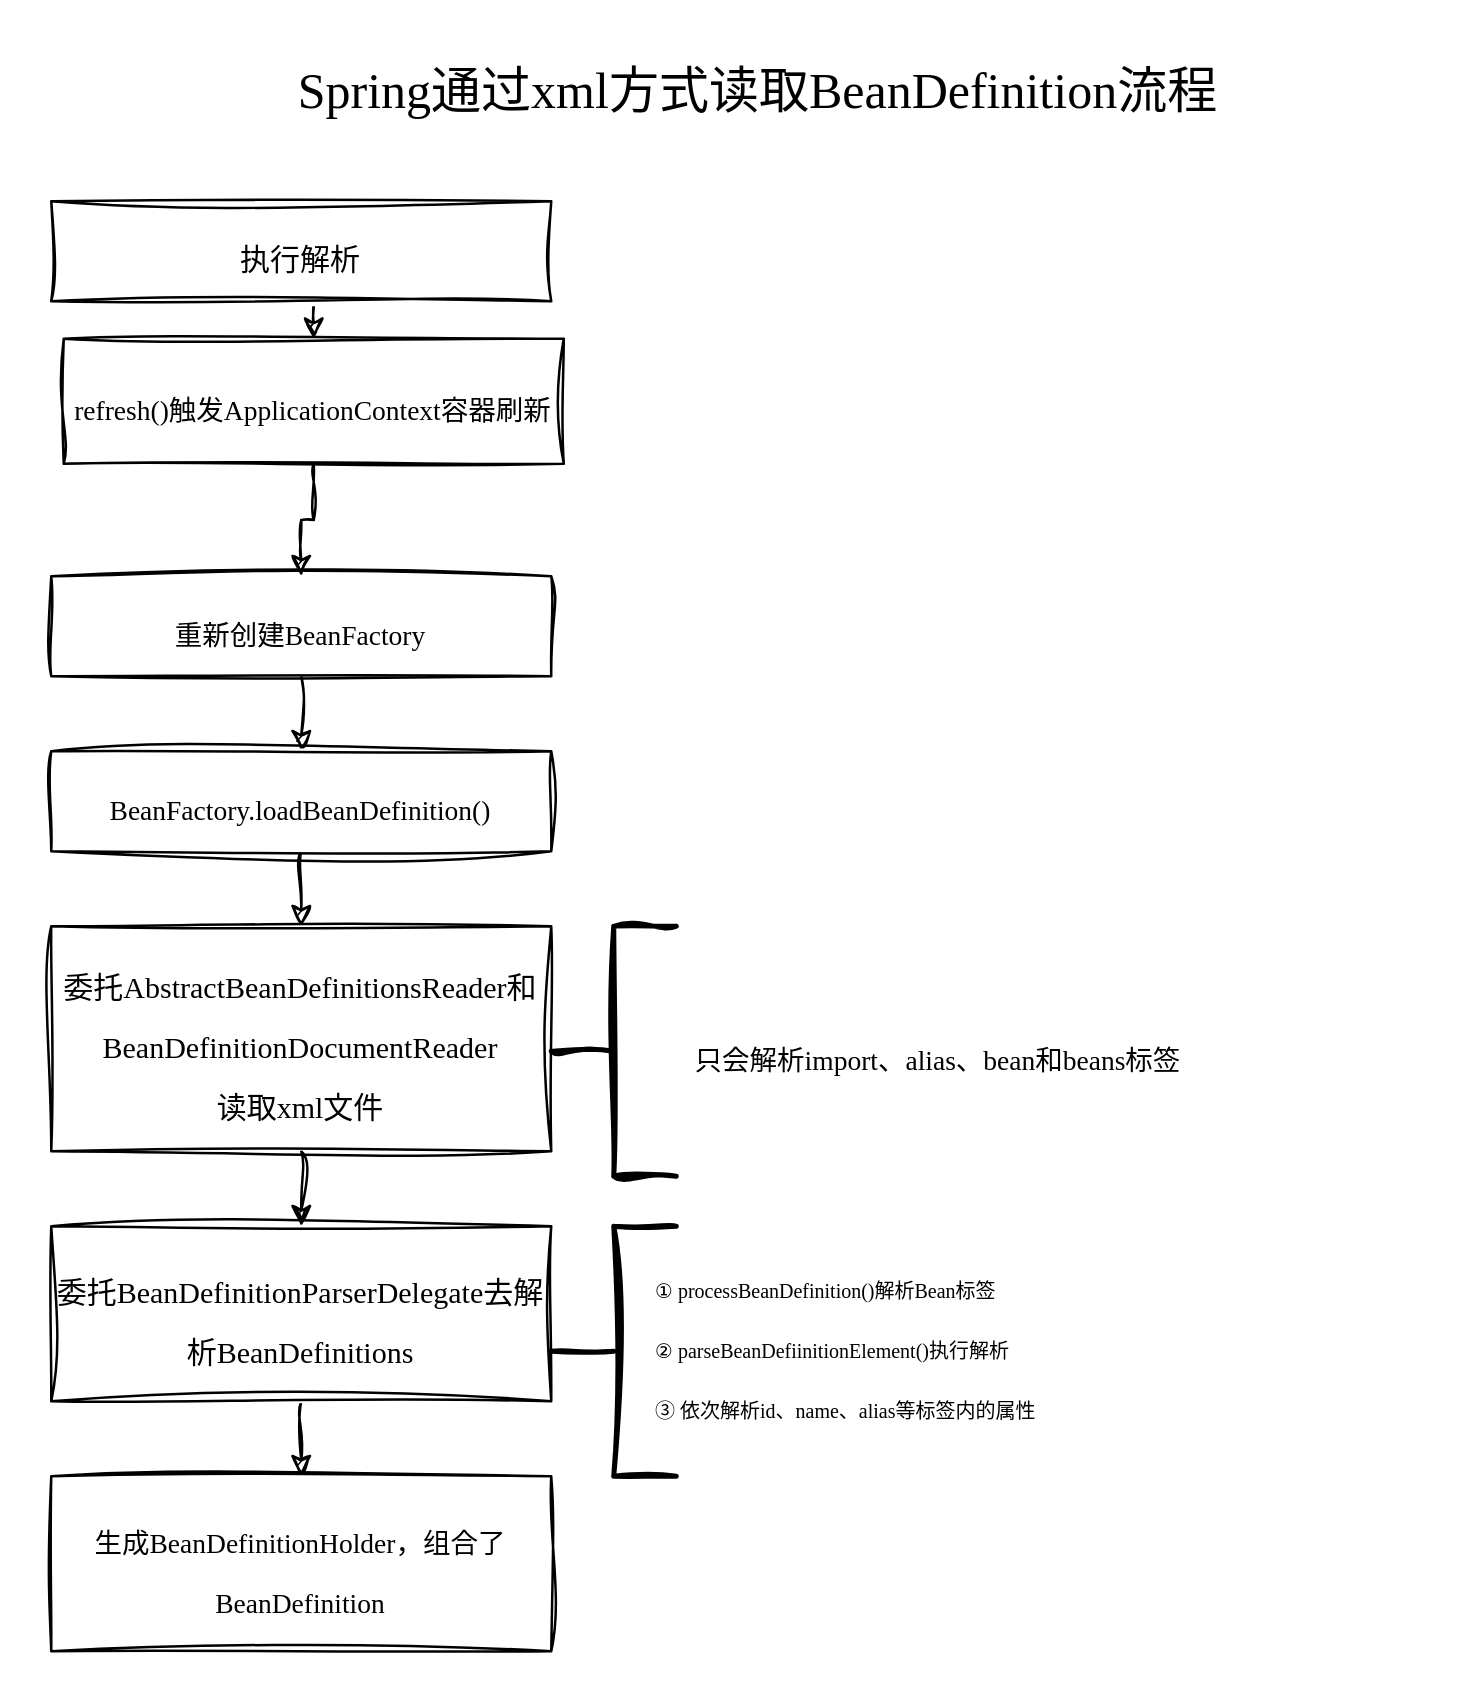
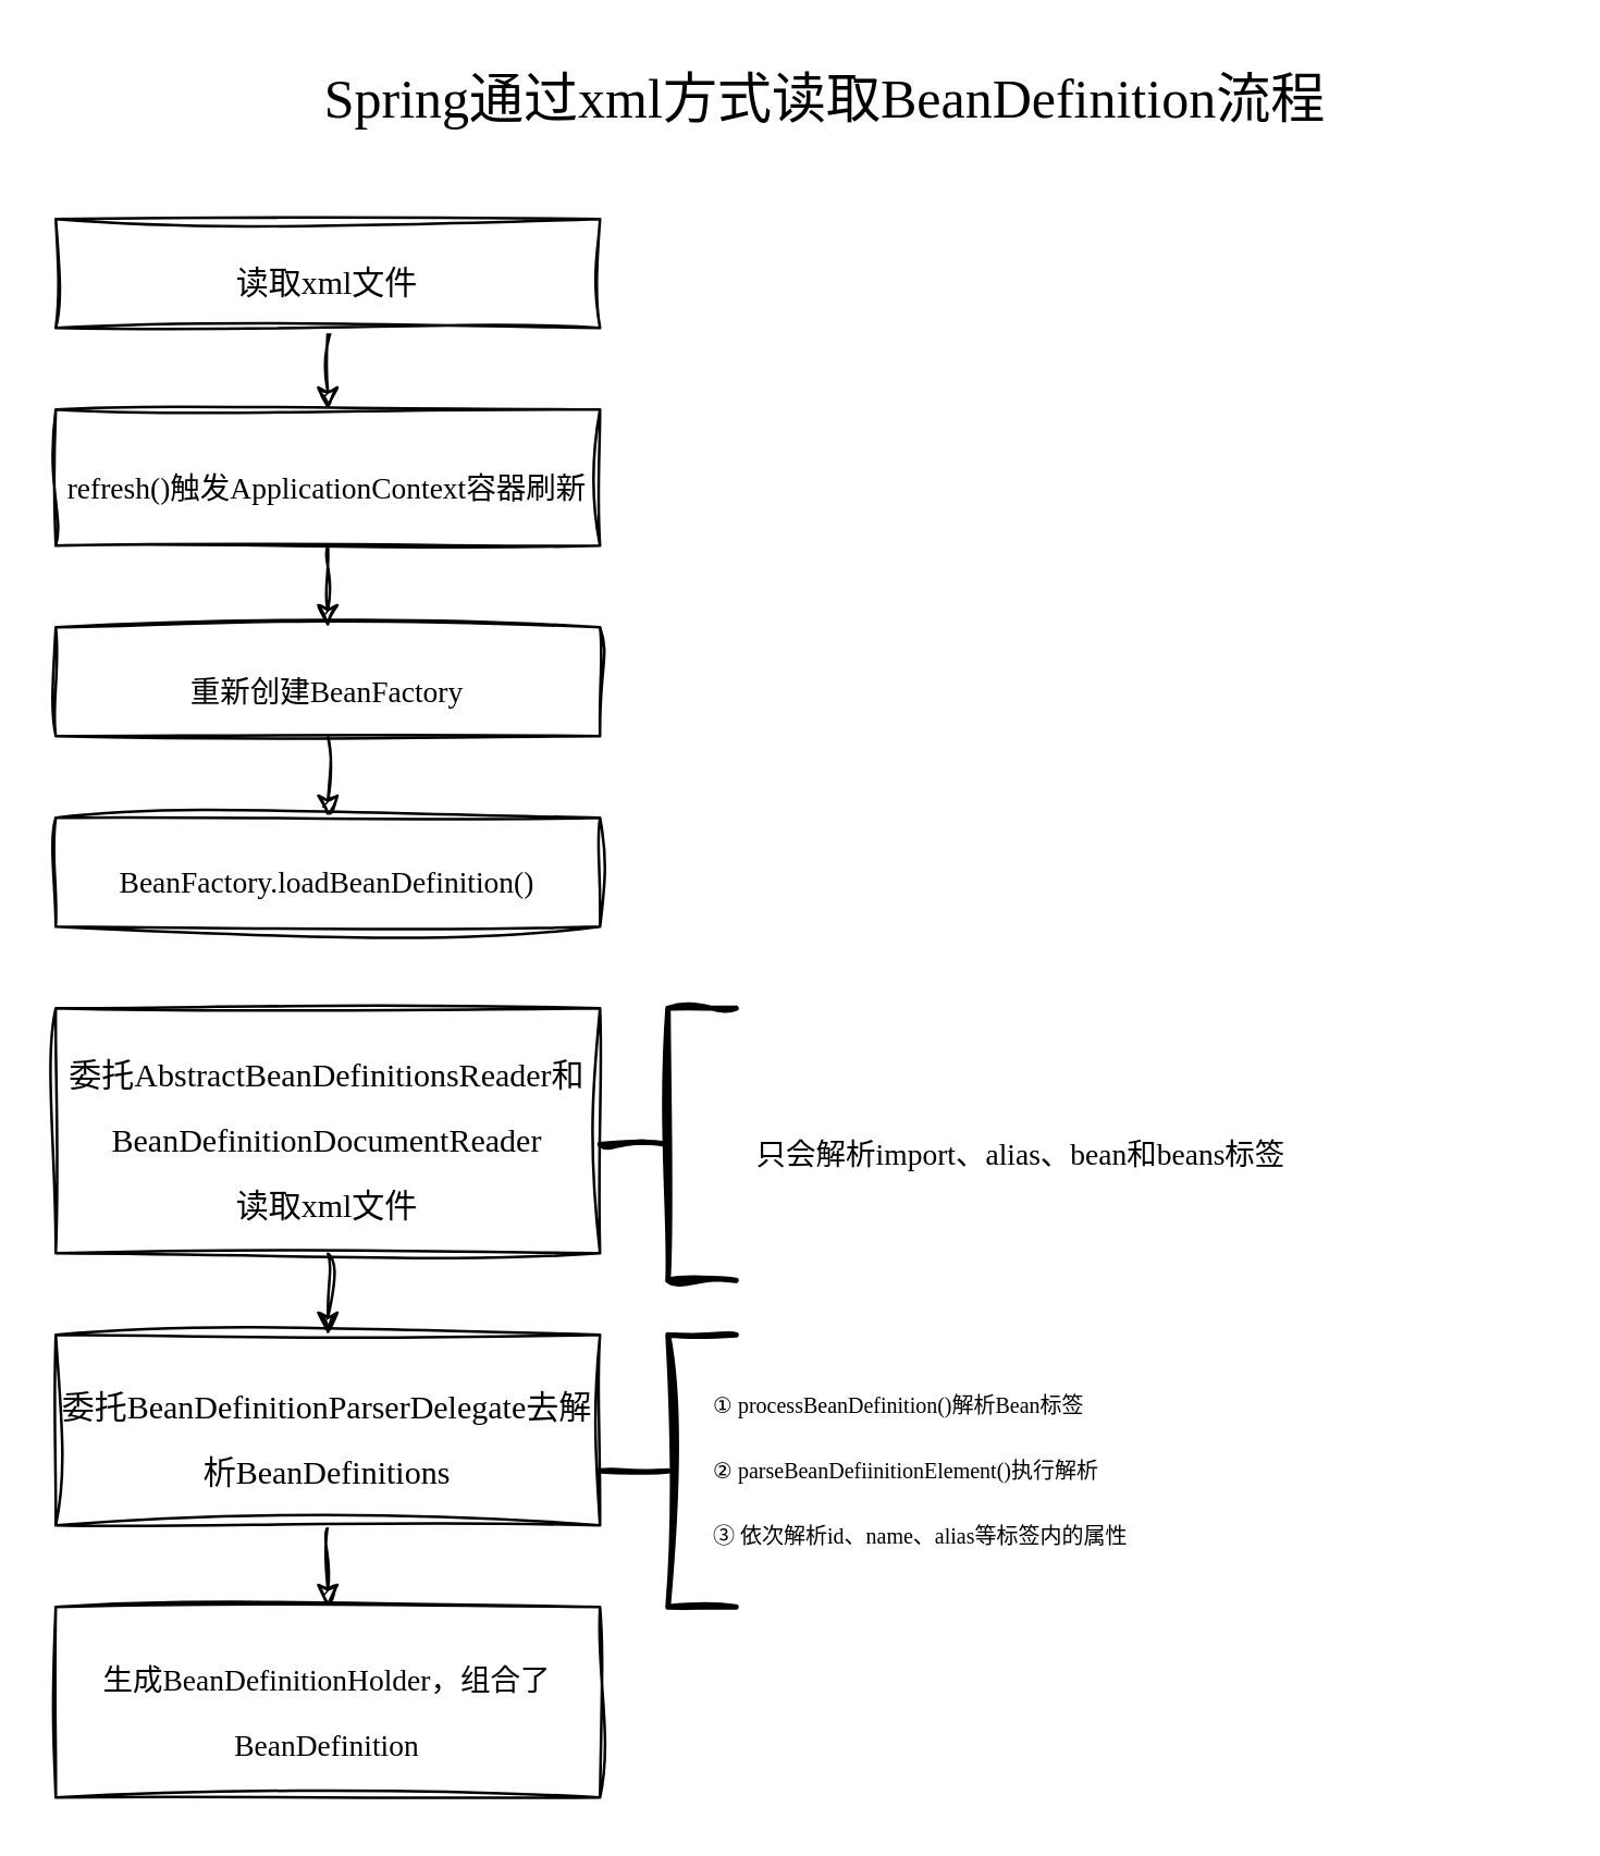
  <mxCell id="0" />
  <mxCell id="1" parent="0" />
  <mxCell id="2" style="edgeStyle=orthogonalEdgeStyle;rounded=0;sketch=1;hachureGap=4;jiggle=2;curveFitting=1;orthogonalLoop=1;jettySize=auto;html=1;exitX=0.5;exitY=1;exitDx=0;exitDy=0;entryX=0.5;entryY=0;entryDx=0;entryDy=0;fontFamily=Architects Daughter;fontSource=https%3A%2F%2Ffonts.googleapis.com%2Fcss%3Ffamily%3DArchitects%2BDaughter;fontSize=16;" parent="1" source="3" target="5" edge="1"><mxGeometry relative="1" as="geometry" /></mxCell>
- <mxCell id="3" value="&lt;font style=&quot;font-size: 12px;&quot;&gt;执行解析&lt;/font&gt;" style="rounded=0;whiteSpace=wrap;html=1;sketch=1;hachureGap=4;jiggle=2;curveFitting=1;fontFamily=Architects Daughter;fontSource=https%3A%2F%2Ffonts.googleapis.com%2Fcss%3Ffamily%3DArchitects%2BDaughter;fontSize=20;" parent="1" vertex="1"><mxGeometry x="20" y="80" width="200" height="40" as="geometry" /></mxCell>
+ <mxCell id="3" value="&lt;font style=&quot;font-size: 12px;&quot;&gt;读取xml文件&lt;/font&gt;" style="rounded=0;whiteSpace=wrap;html=1;sketch=1;hachureGap=4;jiggle=2;curveFitting=1;fontFamily=Architects Daughter;fontSource=https%3A%2F%2Ffonts.googleapis.com%2Fcss%3Ffamily%3DArchitects%2BDaughter;fontSize=20;" parent="1" vertex="1"><mxGeometry x="20" y="80" width="200" height="40" as="geometry" /></mxCell>
  <mxCell id="4" style="edgeStyle=orthogonalEdgeStyle;rounded=0;sketch=1;hachureGap=4;jiggle=2;curveFitting=1;orthogonalLoop=1;jettySize=auto;html=1;exitX=0.5;exitY=1;exitDx=0;exitDy=0;entryX=0.5;entryY=0;entryDx=0;entryDy=0;fontFamily=Architects Daughter;fontSource=https%3A%2F%2Ffonts.googleapis.com%2Fcss%3Ffamily%3DArchitects%2BDaughter;fontSize=16;" parent="1" source="5" target="7" edge="1"><mxGeometry relative="1" as="geometry" /></mxCell>
- <mxCell id="5" value="&lt;font style=&quot;font-size: 11px;&quot;&gt;refresh()触发ApplicationContext容器刷新&lt;/font&gt;" style="rounded=0;whiteSpace=wrap;html=1;sketch=1;hachureGap=4;jiggle=2;curveFitting=1;fontFamily=Architects Daughter;fontSource=https%3A%2F%2Ffonts.googleapis.com%2Fcss%3Ffamily%3DArchitects%2BDaughter;fontSize=20;" parent="1" vertex="1"><mxGeometry x="25" y="135" width="200" height="50" as="geometry" /></mxCell>
+ <mxCell id="5" value="&lt;font style=&quot;font-size: 11px;&quot;&gt;refresh()触发ApplicationContext容器刷新&lt;/font&gt;" style="rounded=0;whiteSpace=wrap;html=1;sketch=1;hachureGap=4;jiggle=2;curveFitting=1;fontFamily=Architects Daughter;fontSource=https%3A%2F%2Ffonts.googleapis.com%2Fcss%3Ffamily%3DArchitects%2BDaughter;fontSize=20;" parent="1" vertex="1"><mxGeometry x="20" y="150" width="200" height="50" as="geometry" /></mxCell>
  <mxCell id="6" style="edgeStyle=orthogonalEdgeStyle;rounded=0;sketch=1;hachureGap=4;jiggle=2;curveFitting=1;orthogonalLoop=1;jettySize=auto;html=1;exitX=0.5;exitY=1;exitDx=0;exitDy=0;entryX=0.5;entryY=0;entryDx=0;entryDy=0;fontFamily=Architects Daughter;fontSource=https%3A%2F%2Ffonts.googleapis.com%2Fcss%3Ffamily%3DArchitects%2BDaughter;fontSize=16;" parent="1" source="7" target="9" edge="1"><mxGeometry relative="1" as="geometry" /></mxCell>
  <mxCell id="7" value="&lt;span style=&quot;font-size: 11px;&quot;&gt;重新创建BeanFactory&lt;/span&gt;" style="rounded=0;whiteSpace=wrap;html=1;sketch=1;hachureGap=4;jiggle=2;curveFitting=1;fontFamily=Architects Daughter;fontSource=https%3A%2F%2Ffonts.googleapis.com%2Fcss%3Ffamily%3DArchitects%2BDaughter;fontSize=20;" parent="1" vertex="1"><mxGeometry x="20" y="230" width="200" height="40" as="geometry" /></mxCell>
- <mxCell id="8" style="edgeStyle=orthogonalEdgeStyle;rounded=0;sketch=1;hachureGap=4;jiggle=2;curveFitting=1;orthogonalLoop=1;jettySize=auto;html=1;exitX=0.5;exitY=1;exitDx=0;exitDy=0;entryX=0.5;entryY=0;entryDx=0;entryDy=0;fontFamily=Architects Daughter;fontSource=https%3A%2F%2Ffonts.googleapis.com%2Fcss%3Ffamily%3DArchitects%2BDaughter;fontSize=16;" parent="1" source="9" target="11" edge="1"><mxGeometry relative="1" as="geometry" /></mxCell>
  <mxCell id="9" value="&lt;span style=&quot;font-size: 11px;&quot;&gt;BeanFactory.loadBeanDefinition()&lt;/span&gt;" style="rounded=0;whiteSpace=wrap;html=1;sketch=1;hachureGap=4;jiggle=2;curveFitting=1;fontFamily=Architects Daughter;fontSource=https%3A%2F%2Ffonts.googleapis.com%2Fcss%3Ffamily%3DArchitects%2BDaughter;fontSize=20;" parent="1" vertex="1"><mxGeometry x="20" y="300" width="200" height="40" as="geometry" /></mxCell>
  <mxCell id="10" style="edgeStyle=orthogonalEdgeStyle;rounded=0;sketch=1;hachureGap=4;jiggle=2;curveFitting=1;orthogonalLoop=1;jettySize=auto;html=1;exitX=0.5;exitY=1;exitDx=0;exitDy=0;entryX=0.5;entryY=0;entryDx=0;entryDy=0;fontFamily=Architects Daughter;fontSource=https%3A%2F%2Ffonts.googleapis.com%2Fcss%3Ffamily%3DArchitects%2BDaughter;fontSize=16;" parent="1" source="11" target="13" edge="1"><mxGeometry relative="1" as="geometry" /></mxCell>
  <mxCell id="11" value="&lt;font style=&quot;font-size: 12px;&quot;&gt;委托AbstractBeanDefinitionsReader和BeanDefinitionDocumentReader&lt;br&gt;读取xml文件&lt;/font&gt;" style="rounded=0;whiteSpace=wrap;html=1;sketch=1;hachureGap=4;jiggle=2;curveFitting=1;fontFamily=Architects Daughter;fontSource=https%3A%2F%2Ffonts.googleapis.com%2Fcss%3Ffamily%3DArchitects%2BDaughter;fontSize=20;" parent="1" vertex="1"><mxGeometry x="20" y="370" width="200" height="90" as="geometry" /></mxCell>
  <mxCell id="12" style="edgeStyle=orthogonalEdgeStyle;rounded=0;sketch=1;hachureGap=4;jiggle=2;curveFitting=1;orthogonalLoop=1;jettySize=auto;html=1;exitX=0.5;exitY=1;exitDx=0;exitDy=0;entryX=0.5;entryY=0;entryDx=0;entryDy=0;fontFamily=Architects Daughter;fontSource=https%3A%2F%2Ffonts.googleapis.com%2Fcss%3Ffamily%3DArchitects%2BDaughter;fontSize=16;" parent="1" source="13" target="14" edge="1"><mxGeometry relative="1" as="geometry" /></mxCell>
  <mxCell id="13" value="&lt;font style=&quot;font-size: 12px;&quot;&gt;委托BeanDefinitionParserDelegate去解析BeanDefinitions&lt;/font&gt;" style="rounded=0;whiteSpace=wrap;html=1;sketch=1;hachureGap=4;jiggle=2;curveFitting=1;fontFamily=Architects Daughter;fontSource=https%3A%2F%2Ffonts.googleapis.com%2Fcss%3Ffamily%3DArchitects%2BDaughter;fontSize=20;" parent="1" vertex="1"><mxGeometry x="20" y="490" width="200" height="70" as="geometry" /></mxCell>
  <mxCell id="14" value="&lt;font style=&quot;font-size: 11px;&quot;&gt;生成BeanDefinitionHolder，组合了&lt;br&gt;BeanDefinition&lt;br&gt;&lt;/font&gt;" style="rounded=0;whiteSpace=wrap;html=1;sketch=1;hachureGap=4;jiggle=2;curveFitting=1;fontFamily=Architects Daughter;fontSource=https%3A%2F%2Ffonts.googleapis.com%2Fcss%3Ffamily%3DArchitects%2BDaughter;fontSize=20;" parent="1" vertex="1"><mxGeometry x="20" y="590" width="200" height="70" as="geometry" /></mxCell>
  <mxCell id="15" value="" style="strokeWidth=2;html=1;shape=mxgraph.flowchart.annotation_2;align=left;labelPosition=right;pointerEvents=1;sketch=1;hachureGap=4;jiggle=2;curveFitting=1;fontFamily=Architects Daughter;fontSource=https%3A%2F%2Ffonts.googleapis.com%2Fcss%3Ffamily%3DArchitects%2BDaughter;fontSize=20;" parent="1" vertex="1"><mxGeometry x="220" y="370" width="50" height="100" as="geometry" /></mxCell>
  <mxCell id="16" value="&lt;font style=&quot;font-size: 11px;&quot;&gt;只会解析import、alias、bean和beans标签&lt;/font&gt;" style="text;html=1;strokeColor=none;fillColor=none;align=center;verticalAlign=middle;whiteSpace=wrap;rounded=0;fontSize=20;fontFamily=Architects Daughter;" parent="1" vertex="1"><mxGeometry x="260" y="405" width="230" height="30" as="geometry" /></mxCell>
  <mxCell id="17" value="" style="strokeWidth=2;html=1;shape=mxgraph.flowchart.annotation_2;align=left;labelPosition=right;pointerEvents=1;sketch=1;hachureGap=4;jiggle=2;curveFitting=1;fontFamily=Architects Daughter;fontSource=https%3A%2F%2Ffonts.googleapis.com%2Fcss%3Ffamily%3DArchitects%2BDaughter;fontSize=20;" parent="1" vertex="1"><mxGeometry x="220" y="490" width="50" height="100" as="geometry" /></mxCell>
  <mxCell id="18" value="&lt;font style=&quot;font-size: 8px;&quot;&gt;① processBeanDefinition()解析Bean标签&lt;br&gt;② parseBeanDefiinitionElement()执行解析&lt;br&gt;③ 依次解析id、name、alias等标签内的属性&lt;br&gt;&lt;/font&gt;" style="text;html=1;strokeColor=none;fillColor=none;align=left;verticalAlign=middle;whiteSpace=wrap;rounded=0;fontSize=20;fontFamily=Architects Daughter;" parent="1" vertex="1"><mxGeometry x="260" y="520" width="250" height="30" as="geometry" /></mxCell>
  <mxCell id="19" value="Spring通过xml方式读取BeanDefinition流程" style="text;html=1;strokeColor=none;fillColor=none;align=center;verticalAlign=middle;whiteSpace=wrap;rounded=0;fontSize=20;fontFamily=Architects Daughter;" parent="1" vertex="1"><mxGeometry x="40" y="20" width="526" height="30" as="geometry" /></mxCell>
